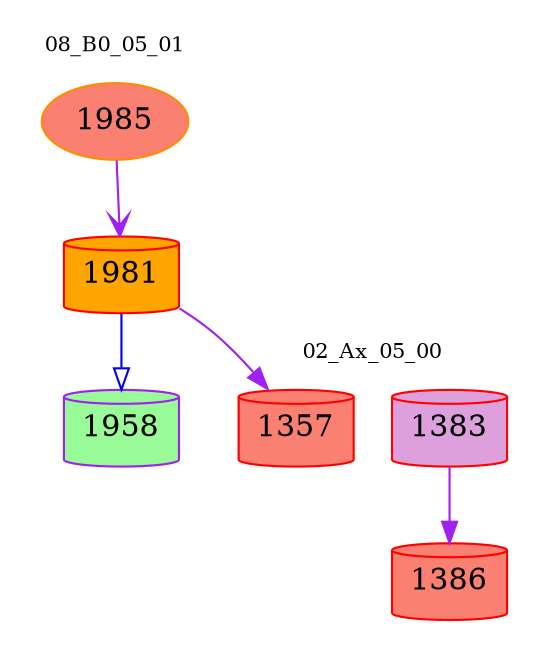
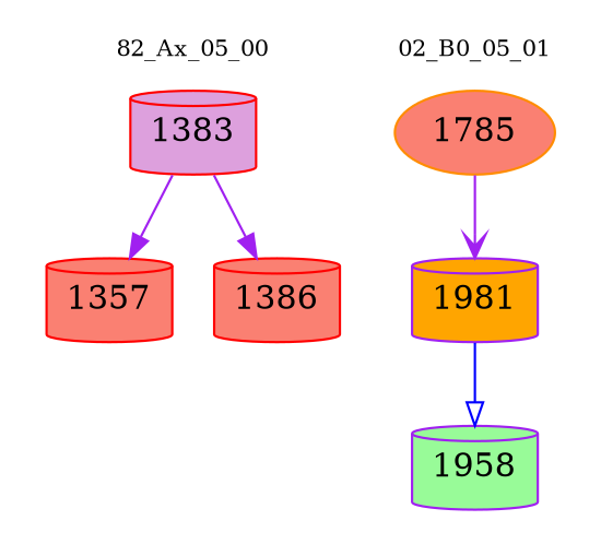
  digraph {
    node [color=red fillcolor=salmon shape=cylinder style=filled]
    edge [arrowhead=normal color=purple]
    n1 [fillcolor=plum label=1383]
    n2 [label=1357]
    n3 [label=1386]
-   n4 [fillcolor=orange label=1981]
+   n4 [color=purple fillcolor=orange label=1981]
    n5 [color=purple fillcolor=palegreen label=1958]
-   n6 [color=darkorange label=1985 shape=ellipse]
+   n6 [color=darkorange label=1785 shape=ellipse]
    subgraph cluster_1 {
      color=white
      fontsize=10
-     label="02_Ax_05_00"
+     label="82_Ax_05_00"
      n1
      n2
      n3
    }
    subgraph cluster_2 {
      color=white
      fontsize=10
-     label="08_B0_05_01"
+     label="02_B0_05_01"
      n4
      n5
      n6
    }
-   n4 -> n2
+   n1 -> n2
    n1 -> n3
    n4 -> n5 [arrowhead=onormal color=blue]
    n6 -> n4 [arrowhead=vee]
  }
